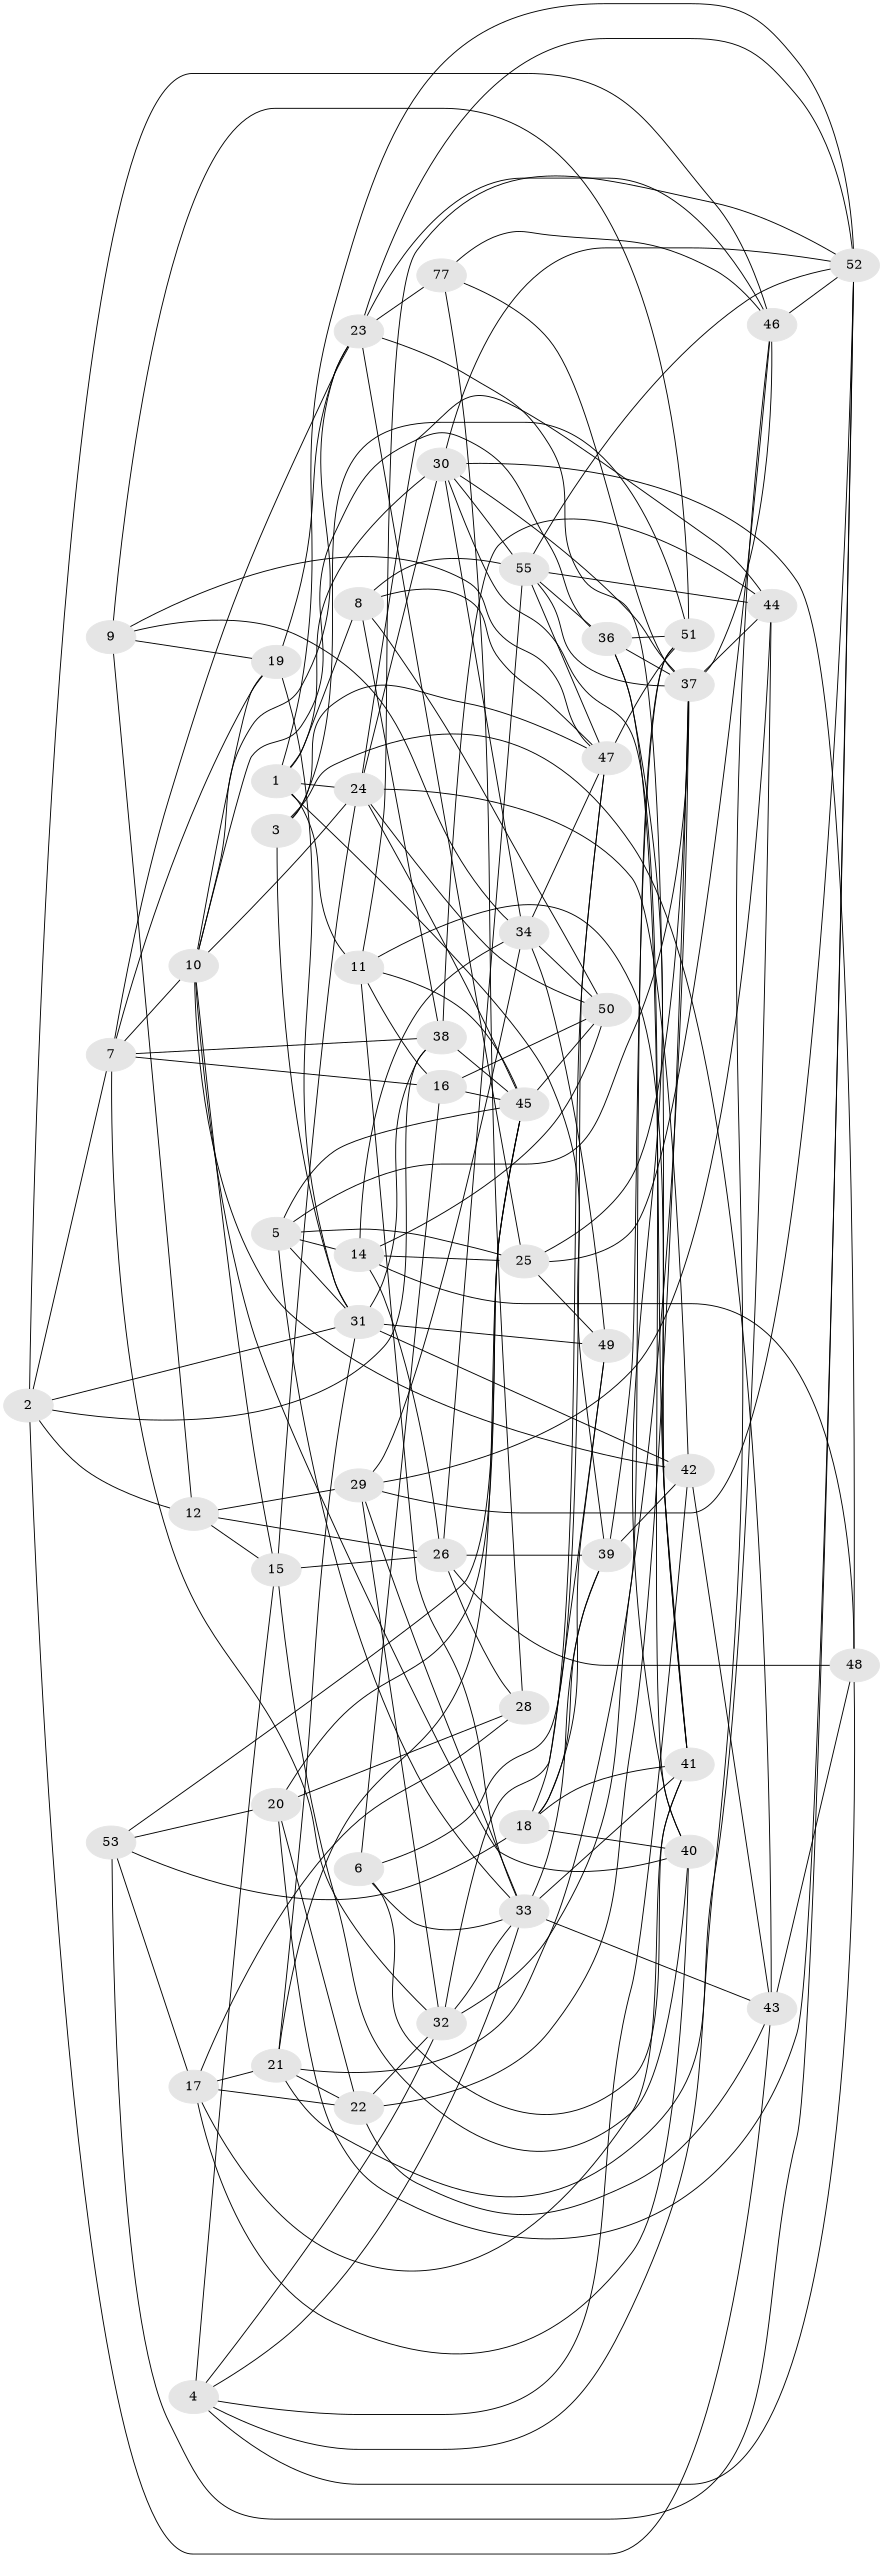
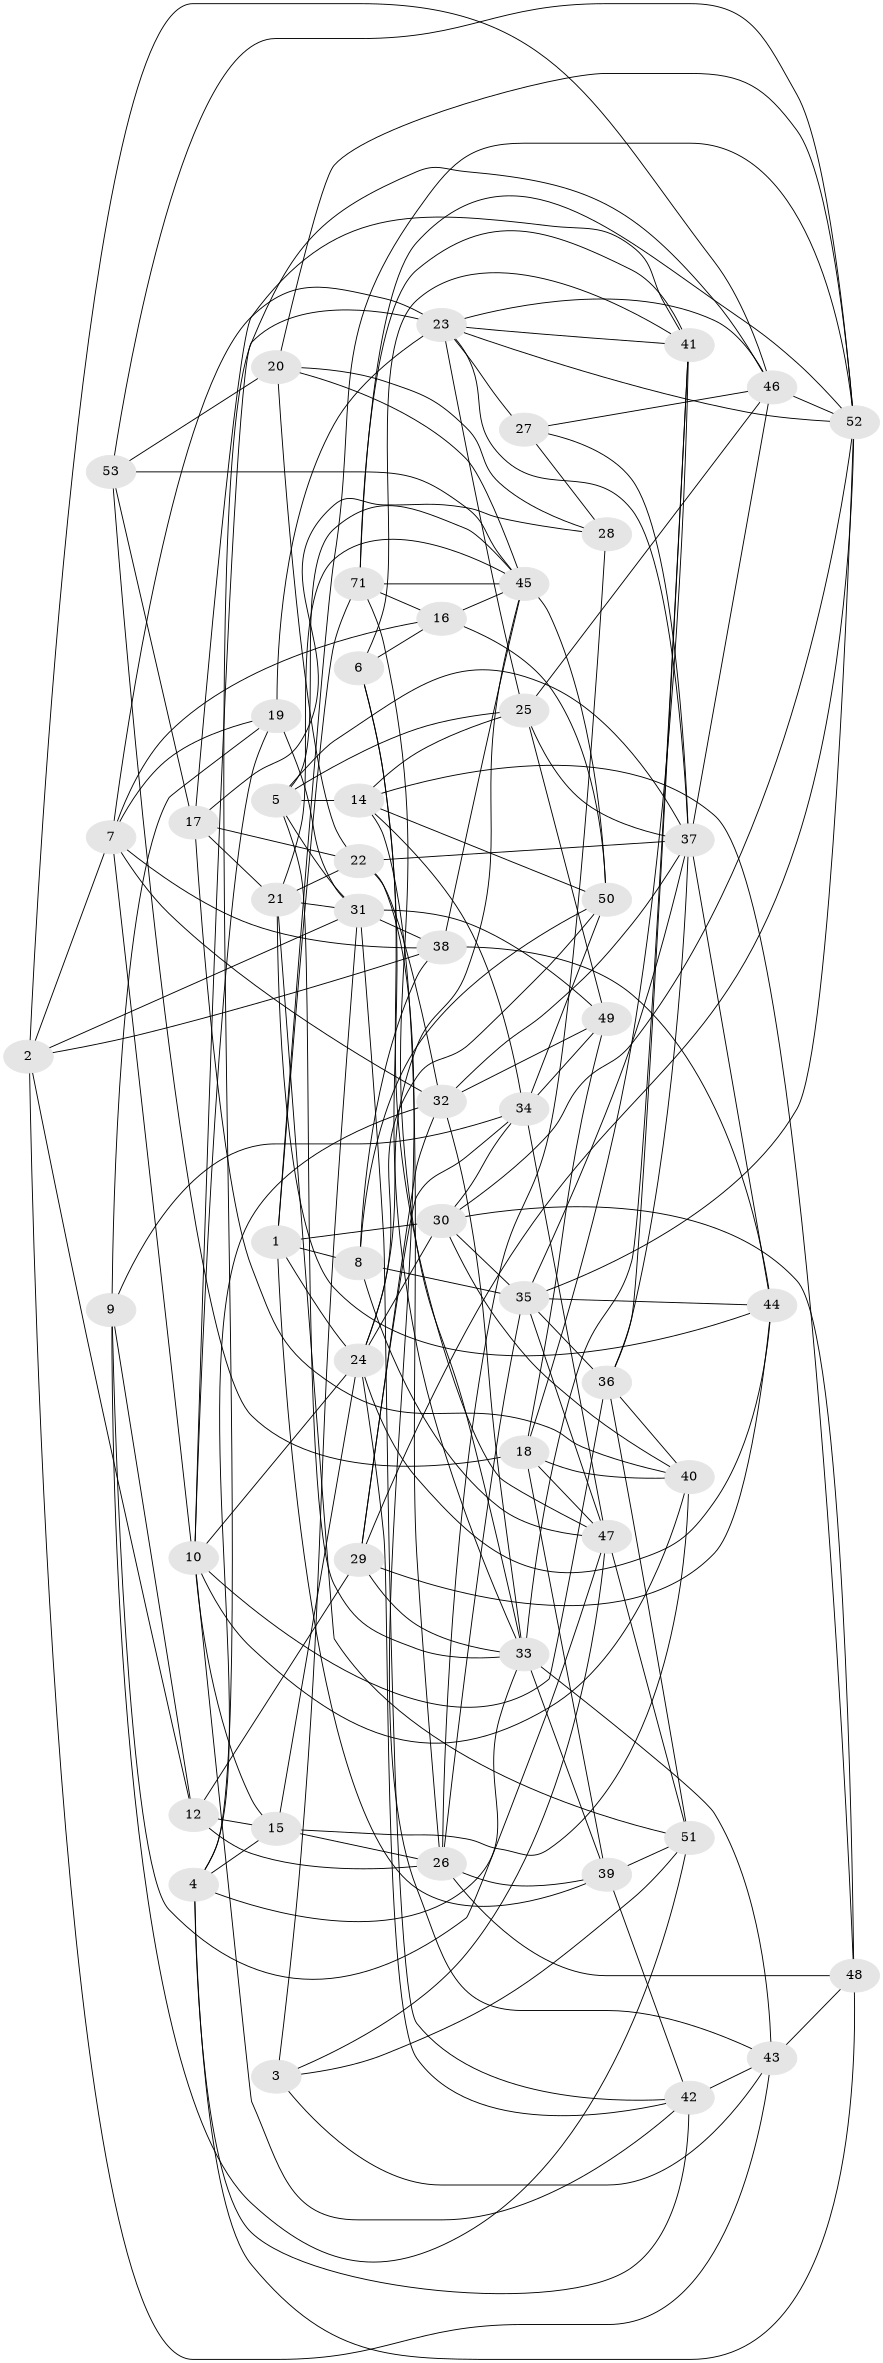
  graph {
    rankdir=LR
    node [color=gray90 style=filled]
    edge [weight=1.0]
    1
    8
-   11
+   11 [label=71]
    24
    30
    39
    52
    38
    47
-   35 [label=55]
+   35
    50
    33
    45
    16
    41
    42
    44
    48
    37
    34
    40
    51
    2
    7
    12
    31
    43
    46
    32
    10
    19
    23
    15
    26
    29
    49
    3
    4
    5
    14
    25
    6
    36
-   27 [label=77]
+   27
    9
    28
    n47 [label=53]
    17
    18
    20
    21
    22
    1 -- 8
    1 -- 11
    1 -- 24
    1 -- 30
    1 -- 39
    1 -- 52
    8 -- 38
    8 -- 47 [weight=2.0]
    8 -- 35
    8 -- 50
    11 -- 52
    11 -- 33
    11 -- 45
    11 -- 16
    11 -- 41
    24 -- 30
    24 -- 50
    24 -- 45
    24 -- 42
    24 -- 44
    30 -- 52 [weight=2.0]
    30 -- 35 [weight=2.0]
    30 -- 48
-   30 -- 37
+   23 -- 37
    30 -- 34
    30 -- 40
    39 -- 42
    39 -- 51
    38 -- 45
    38 -- 44
    47 -- 51
    35 -- 52
    35 -- 47 [weight=2.0]
    35 -- 44
    35 -- 37
    35 -- 36
    33 -- 39
    33 -- 41
    33 -- 43
    45 -- 50
    16 -- 50
    16 -- 45
    42 -- 43
    37 -- 44
    37 -- 46
    34 -- 47
    34 -- 50
    34 -- 49 [weight=2.0]
    2 -- 38
    2 -- 7
    2 -- 12
    2 -- 31
    2 -- 43
    2 -- 46
    7 -- 38
    7 -- 16 [weight=2.0]
    7 -- 32
    7 -- 10
    7 -- 19
    7 -- 23
    12 -- 15
    12 -- 26 [weight=2.0]
    12 -- 29
    31 -- 38
    31 -- 42
    31 -- 49
    43 -- 48
    46 -- 52
    32 -- 33 [weight=2.0]
    32 -- 37
    32 -- 49
    10 -- 24
    10 -- 42
    10 -- 40
    10 -- 19
    10 -- 23
    10 -- 15
    10 -- 36
    19 -- 31
    19 -- 23
    23 -- 52
    23 -- 41
    23 -- 46
    23 -- 25
    23 -- 27
    15 -- 24
    15 -- 40
    15 -- 26
    26 -- 39
    26 -- 35
    26 -- 48
    26 -- 28
    29 -- 52
    29 -- 33
    29 -- 44
    29 -- 34
    29 -- 32
    3 -- 47
    3 -- 51
    3 -- 31
    3 -- 43
    4 -- 33
    4 -- 42
    4 -- 48
    4 -- 46
    4 -- 32
    4 -- 15
    5 -- 33
    5 -- 45
    5 -- 37
    5 -- 31
    5 -- 14
    5 -- 25
    14 -- 50
    14 -- 48
    14 -- 34
    14 -- 26
    14 -- 25
    25 -- 37
    25 -- 46
    25 -- 49
    6 -- 47
    6 -- 33
    6 -- 16
    6 -- 41
    36 -- 41
    36 -- 37
    36 -- 40
    36 -- 51
    27 -- 37
    27 -- 46 [weight=2.0]
    27 -- 28 [weight=2.0]
    9 -- 47
    9 -- 34
    9 -- 51
    9 -- 12
    9 -- 19 [weight=2.0]
    n47 -- 52
    n47 -- 45 [weight=2.0]
    n47 -- 17
    n47 -- 18
    n47 -- 20
    17 -- 41
    17 -- 40
    17 -- 28
    17 -- 21
    17 -- 22
    18 -- 39
    18 -- 47
    18 -- 41
    18 -- 40
    18 -- 49
    20 -- 52
    20 -- 45
    20 -- 28 [weight=2.0]
    20 -- 22
    21 -- 45
    21 -- 44
    21 -- 51
    21 -- 31
    21 -- 22
    22 -- 37
    22 -- 43
    22 -- 32
  }
